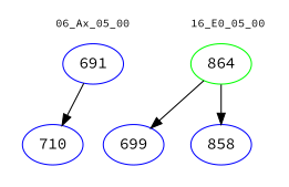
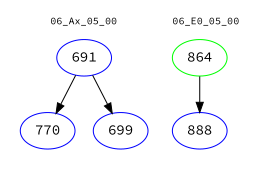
  digraph {
    fontname="Source Code Pro"
    node [color=blue fontname="Source Code Pro"]
    edge [color=black fontname="Source Code Pro"]
    n1 [label=691]
-   n2 [label=710]
+   n2 [label=770]
    n3 [label=699]
    n4 [color=green label=864]
-   n5 [label=858]
+   n5 [label=888]
    subgraph cluster_1 {
      color=white
      fontsize=10
      label="06_Ax_05_00"
      n1
      n2
      n3
    }
    subgraph cluster_2 {
      color=white
      fontsize=10
-     label="16_E0_05_00"
+     label="06_E0_05_00"
      n4
      n5
    }
    n1 -> n2
-   n4 -> n3
+   n1 -> n3
    n4 -> n5
  }
